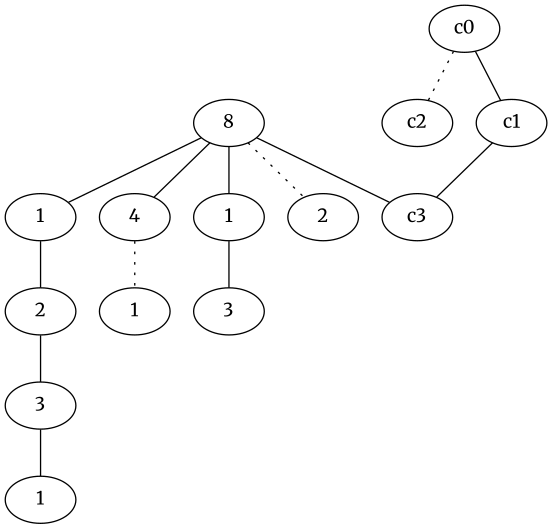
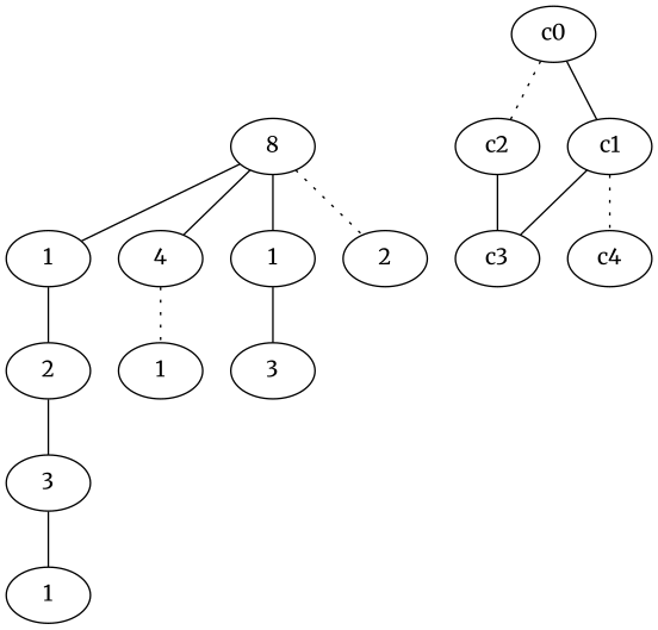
  graph {
    fontname=Merriweather
    node [fontname=Merriweather]
    edge [fontname=Merriweather]
    n1 [label=8]
    n2 [label=1]
    n3 [label=4]
    n4 [label=1]
    n5 [label=2]
    n6 [label=2]
    n7 [label=1]
    n8 [label=3]
    n9 [label=3]
    n10 [label=1]
    c0
    c1
    c2
+   c4
    c3
    n1 -- n2
    n1 -- n3
    n1 -- n4
    n1 -- n5 [style=dotted]
    n2 -- n6
    n3 -- n7 [style=dotted]
    n4 -- n8
    n6 -- n9
    n9 -- n10
    c0 -- c1
    c0 -- c2 [style=dotted]
+   c1 -- c4 [style=dotted]
    c1 -- c3
-   n1 -- c3
+   c2 -- c3
  }
